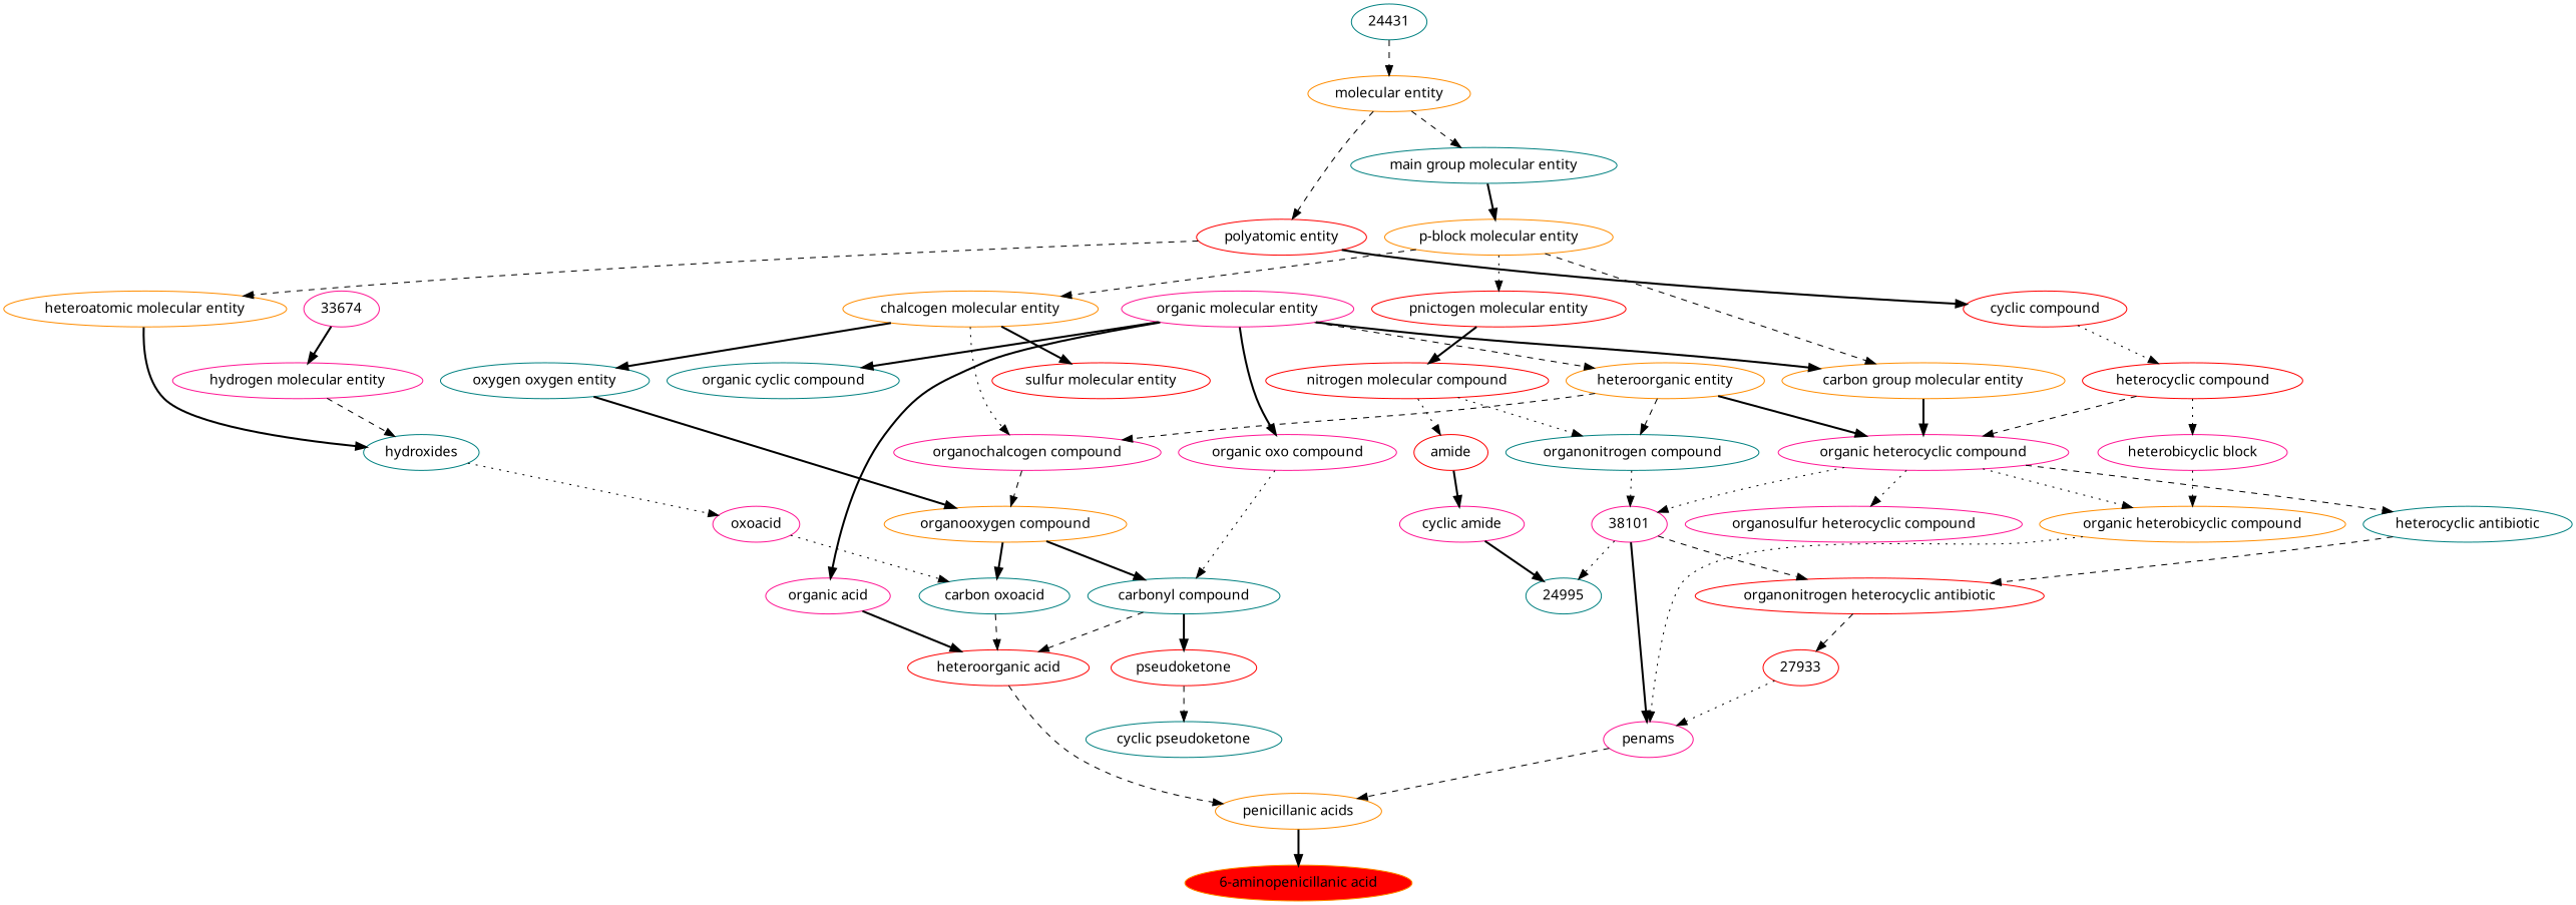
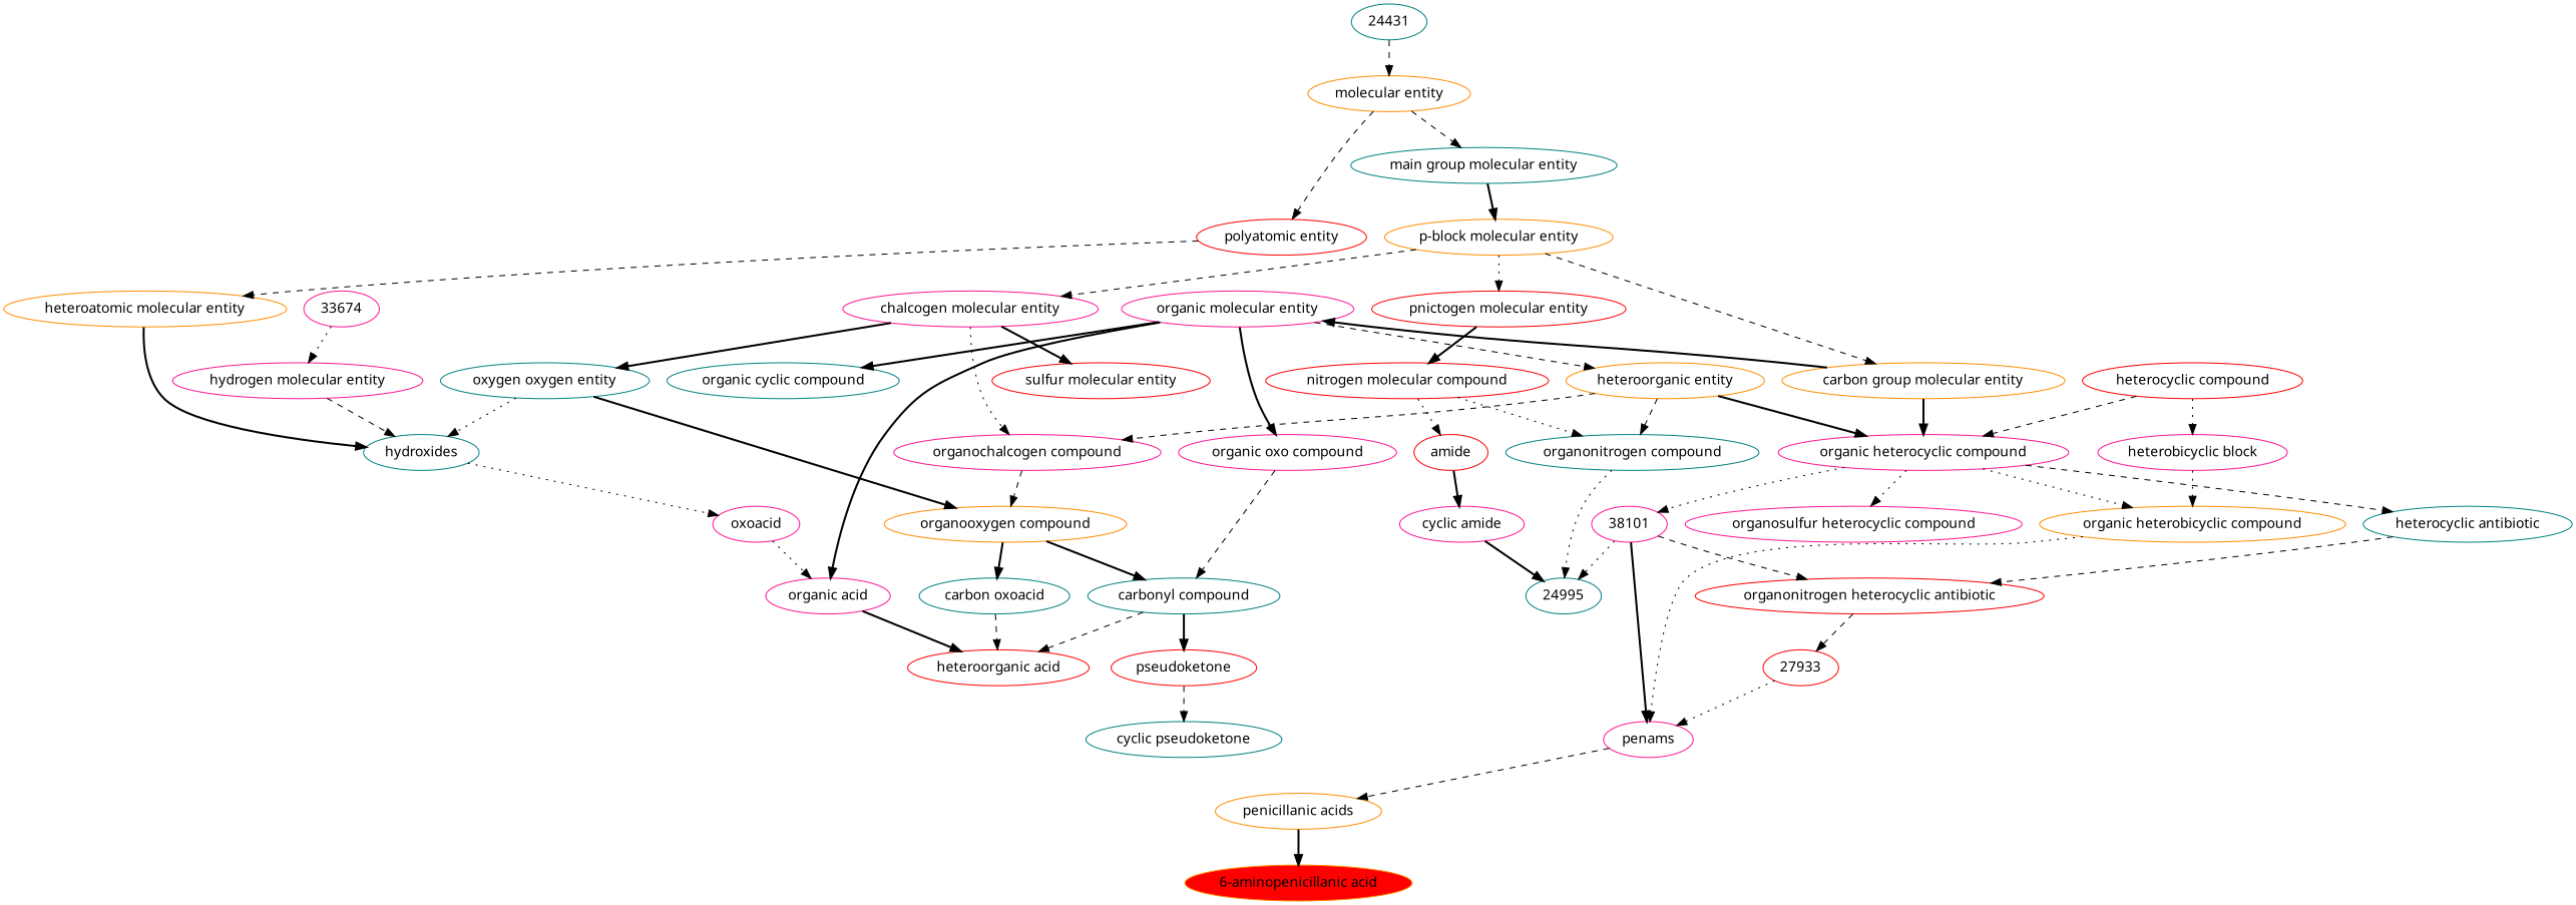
  digraph {
    fontname="Noto Sans"
    node [color=deeppink fontname="Noto Sans"]
    edge [fontname="Noto Sans" style=bold]
    n1 [color=darkorange fillcolor=red label="6-aminopenicillanic acid" style=filled]
    n2 [color=darkorange label="penicillanic acids"]
    n3 [label=penams]
    n4 [color=red label="heteroorganic acid"]
    n5 [color=red label=27933]
    n6 [color=darkorange label="organic heterobicyclic compound"]
    n7 [label=38101]
    n8 [color=red label="organonitrogen heterocyclic antibiotic"]
    n9 [color=teal label=24995]
    n10 [label="organosulfur heterocyclic compound"]
    n11 [color=teal label="carbonyl compound"]
    n12 [color=red label=pseudoketone]
    n13 [color=teal label="cyclic pseudoketone"]
    n14 [color=teal label="carbon oxoacid"]
    n15 [label="organic acid"]
    n16 [label="heterobicyclic block"]
    n17 [label="organic heterocyclic compound"]
    n18 [color=teal label="heterocyclic antibiotic"]
    n19 [color=teal label="organonitrogen compound"]
    n20 [label="organic oxo compound"]
    n21 [color=darkorange label="organooxygen compound"]
    n22 [label=oxoacid]
    n23 [label="organic molecular entity"]
    n24 [color=darkorange label="heteroorganic entity"]
    n25 [color=teal label="organic cyclic compound"]
    n26 [label="organochalcogen compound"]
    n27 [color=red label="heterocyclic compound"]
    n28 [color=red label="nitrogen molecular compound"]
    n29 [color=red label=amide]
    n30 [label="cyclic amide"]
    n31 [color=red label="sulfur molecular entity"]
    n32 [color=teal label="oxygen oxygen entity"]
    n33 [color=teal label=hydroxides]
    n34 [color=darkorange label="carbon group molecular entity"]
-   n35 [color=red label="cyclic compound"]
    n36 [color=red label="pnictogen molecular entity"]
-   n37 [color=darkorange label="chalcogen molecular entity"]
+   n37 [label="chalcogen molecular entity"]
    n38 [label="hydrogen molecular entity"]
    n39 [color=darkorange label="heteroatomic molecular entity"]
    n40 [color=darkorange label="p-block molecular entity"]
    n41 [color=red label="polyatomic entity"]
    n42 [label=33674]
    n43 [color=teal label="main group molecular entity"]
    n44 [color=darkorange label="molecular entity"]
    n45 [color=teal label=24431]
    n2 -> n1
    n3 -> n2 [style=dashed]
-   n4 -> n2 [style=dashed]
    n5 -> n3 [style=dotted]
    n6 -> n3 [style=dotted]
    n7 -> n3
    n7 -> n8 [style=dashed]
    n7 -> n9 [style=dotted]
    n8 -> n5 [style=dashed]
    n11 -> n4 [style=dashed]
    n11 -> n12
    n12 -> n13 [style=dashed]
    n14 -> n4 [style=dashed]
    n15 -> n4
    n16 -> n6 [style=dotted]
    n17 -> n6 [style=dotted]
    n17 -> n7 [style=dotted]
    n17 -> n10 [style=dotted]
    n17 -> n18 [style=dashed]
    n18 -> n8 [style=dashed]
-   n19 -> n7 [style=dotted]
-   n20 -> n11 [style=dotted]
+   n19 -> n9 [style=dotted]
+   n20 -> n11 [style=dashed]
    n21 -> n11
    n21 -> n14
-   n22 -> n14 [style=dotted]
+   n22 -> n15 [style=dotted]
    n23 -> n15
    n23 -> n20
    n23 -> n24 [style=dashed]
    n23 -> n25
    n24 -> n17
    n24 -> n19 [style=dashed]
    n24 -> n26 [style=dashed]
    n26 -> n21 [style=dashed]
    n27 -> n16 [style=dotted]
    n27 -> n17 [style=dashed]
    n28 -> n19 [style=dotted]
    n28 -> n29 [style=dotted]
    n29 -> n30
    n30 -> n9
    n32 -> n21
+   n32 -> n33 [style=dotted]
    n33 -> n22 [style=dotted]
    n34 -> n17
-   n23 -> n34
-   n35 -> n27 [style=dotted]
+   n34 -> n23
    n36 -> n28
    n37 -> n26 [style=dotted]
    n37 -> n31
    n37 -> n32
    n38 -> n33 [style=dashed]
    n39 -> n33
    n40 -> n34 [style=dashed]
    n40 -> n36 [style=dotted]
    n40 -> n37 [style=dashed]
-   n41 -> n35
    n41 -> n39 [style=dashed]
-   n42 -> n38
+   n42 -> n38 [style=dotted]
    n43 -> n40
    n44 -> n41 [style=dashed]
    n44 -> n43 [style=dashed]
    n45 -> n44 [style=dashed]
  }
